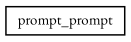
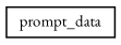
  digraph {
    rankdir=LR
    fontname="EB Garamond"
-   n1 [color=black fillcolor=white fontname="EB Garamond" fontsize=10 height=0.2 label=prompt_prompt shape=record style=filled width=0.4]
+   n1 [color=black fillcolor=white fontname="EB Garamond" fontsize=10 height=0.2 label=prompt_data shape=record style=filled width=0.4]
  }
